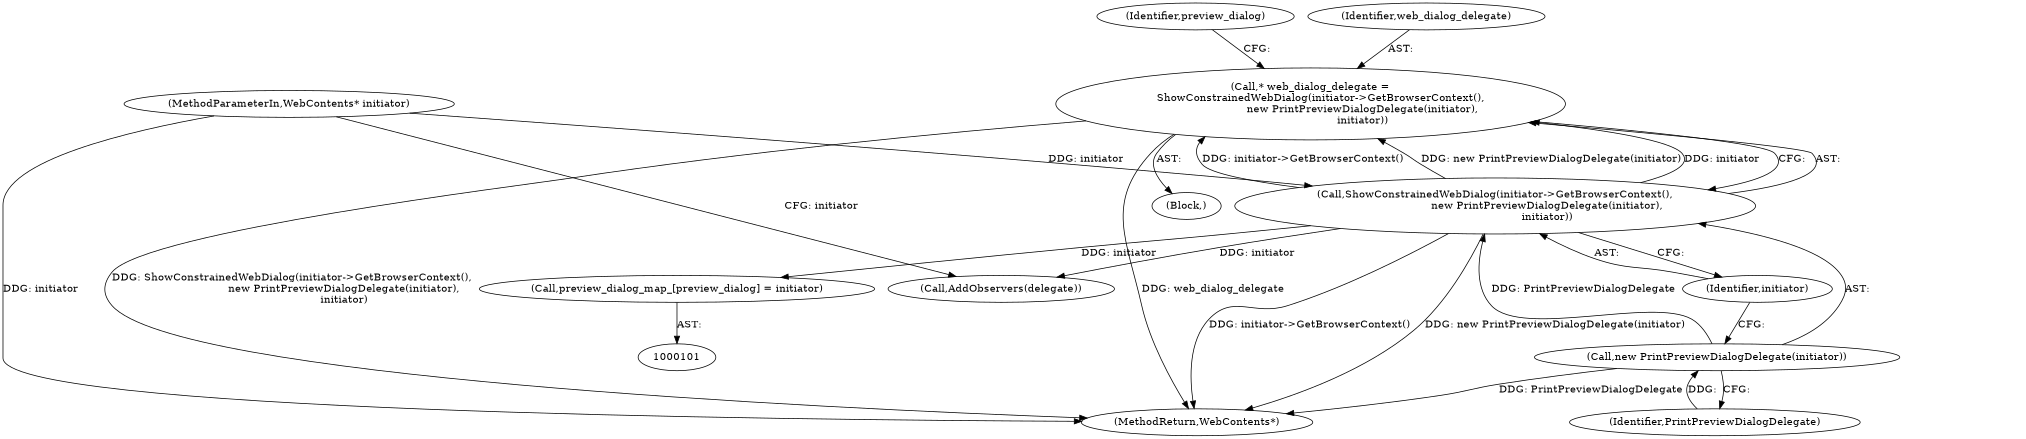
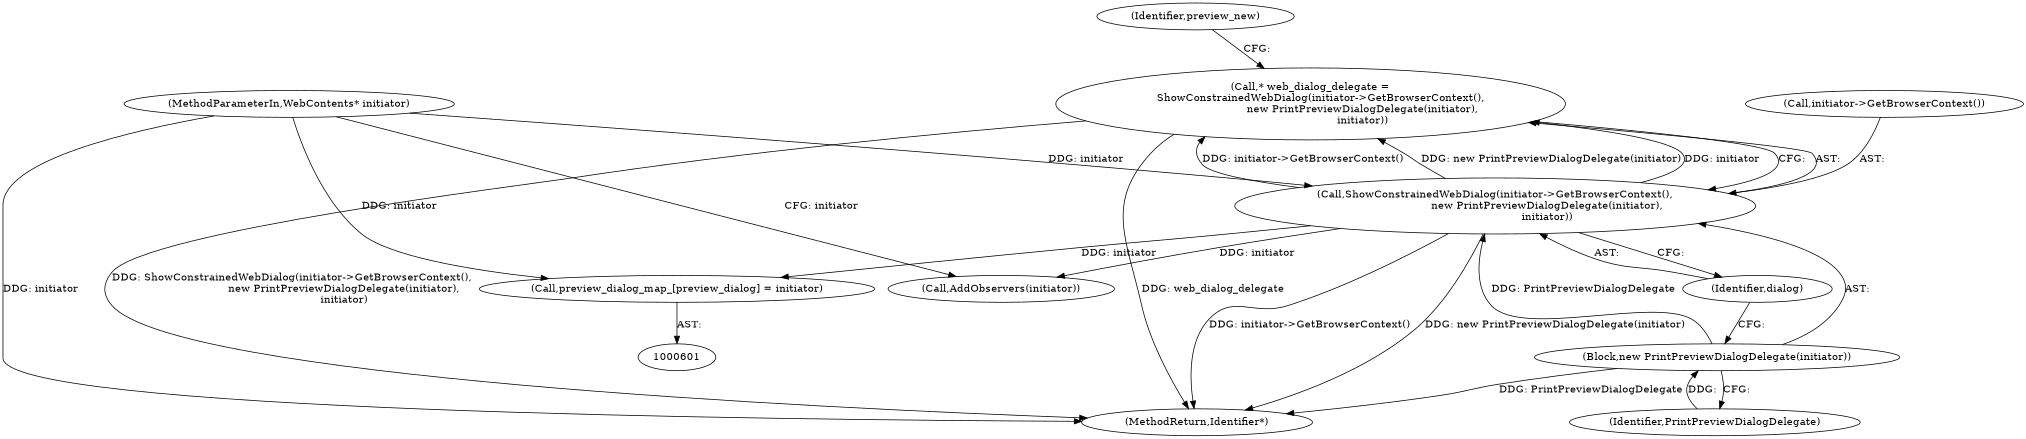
  digraph {
    n1 [label="(Call,* web_dialog_delegate =\n      ShowConstrainedWebDialog(initiator->GetBrowserContext(),\n                               new PrintPreviewDialogDelegate(initiator),\n                               initiator))"]
    n2 [label="(Call,ShowConstrainedWebDialog(initiator->GetBrowserContext(),\n                               new PrintPreviewDialogDelegate(initiator),\n                               initiator))"]
-   n3 [label="(Block,)"]
-   n4 [label="(MethodReturn,WebContents*)"]
+   n4 [label="(MethodReturn,Identifier*)"]
    n5 [label="(Call,preview_dialog_map_[preview_dialog] = initiator)"]
-   n6 [label="(Call,AddObservers(delegate))"]
-   n7 [label="(Identifier,initiator)"]
-   1000101
-   n9 [label="(Call,new PrintPreviewDialogDelegate(initiator))"]
+   n6 [label="(Call,AddObservers(initiator))"]
+   n7 [label="(Identifier,dialog)"]
+   1000101 [label=1000601]
+   n9 [label="(Block,new PrintPreviewDialogDelegate(initiator))"]
    n10 [label="(Identifier,PrintPreviewDialogDelegate)"]
    n11 [label="(MethodParameterIn,WebContents* initiator)"]
-   n13 [label="(Identifier,preview_dialog)"]
-   n14 [label="(Identifier,web_dialog_delegate)"]
+   n12 [label="(Call,initiator->GetBrowserContext())"]
+   n13 [label="(Identifier,preview_new)"]
    n1 -> n2 [label="CFG: "]
-   n1 -> n3 [label="AST: "]
    n1 -> n4 [label="DDG: ShowConstrainedWebDialog(initiator->GetBrowserContext(),\n                               new PrintPreviewDialogDelegate(initiator),\n                               initiator)"]
    n1 -> n4 [label="DDG: web_dialog_delegate"]
    n2 -> n1 [label="AST: "]
    n2 -> n1 [label="DDG: initiator->GetBrowserContext()"]
    n2 -> n1 [label="DDG: new PrintPreviewDialogDelegate(initiator)"]
    n2 -> n1 [label="DDG: initiator"]
    n2 -> n4 [label="DDG: new PrintPreviewDialogDelegate(initiator)"]
    n2 -> n4 [label="DDG: initiator->GetBrowserContext()"]
    n2 -> n5 [label="DDG: initiator"]
    n2 -> n6 [label="DDG: initiator"]
    n2 -> n7 [label="CFG: "]
    n5 -> 1000101 [label="AST: "]
    n7 -> n2 [label="AST: "]
    n7 -> n9 [label="CFG: "]
    n9 -> n2 [label="AST: "]
    n9 -> n2 [label="DDG: PrintPreviewDialogDelegate"]
    n9 -> n4 [label="DDG: PrintPreviewDialogDelegate"]
    n9 -> n10 [label="CFG: "]
    n10 -> n9 [label="DDG: "]
    n11 -> n2 [label="DDG: initiator"]
    n11 -> n4 [label="DDG: initiator"]
+   n11 -> n5 [label="DDG: initiator"]
    n11 -> n6 [label="CFG: initiator"]
+   n12 -> n2 [label="AST: "]
    n13 -> n1 [label="CFG: "]
-   n14 -> n1 [label="AST: "]
  }
